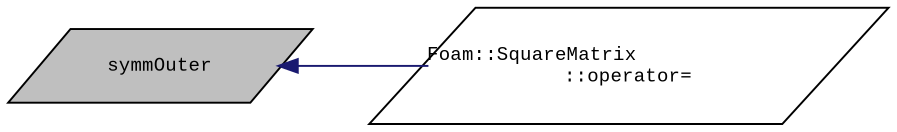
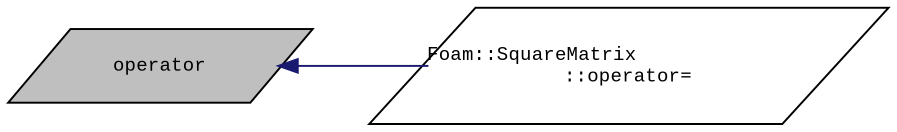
  digraph {
    rankdir=LR
    fontname="Liberation Mono"
    node [color=black fontname="Liberation Mono" fontsize=10 shape=parallelogram]
-   n1 [fillcolor=grey75 fontcolor=black height=0.2 label=symmOuter style=filled width=0.4]
+   n1 [fillcolor=grey75 fontcolor=black height=0.2 label=operator style=filled width=0.4]
    n2 [height=0.2 label="Foam::SquareMatrix\l::operator=" width=0.4]
    n1 -> n2 [color=midnightblue dir=back fontname="Liberation Mono" fontsize=10 labelfontname=Helvetica labelfontsize=10 style=solid]
  }
